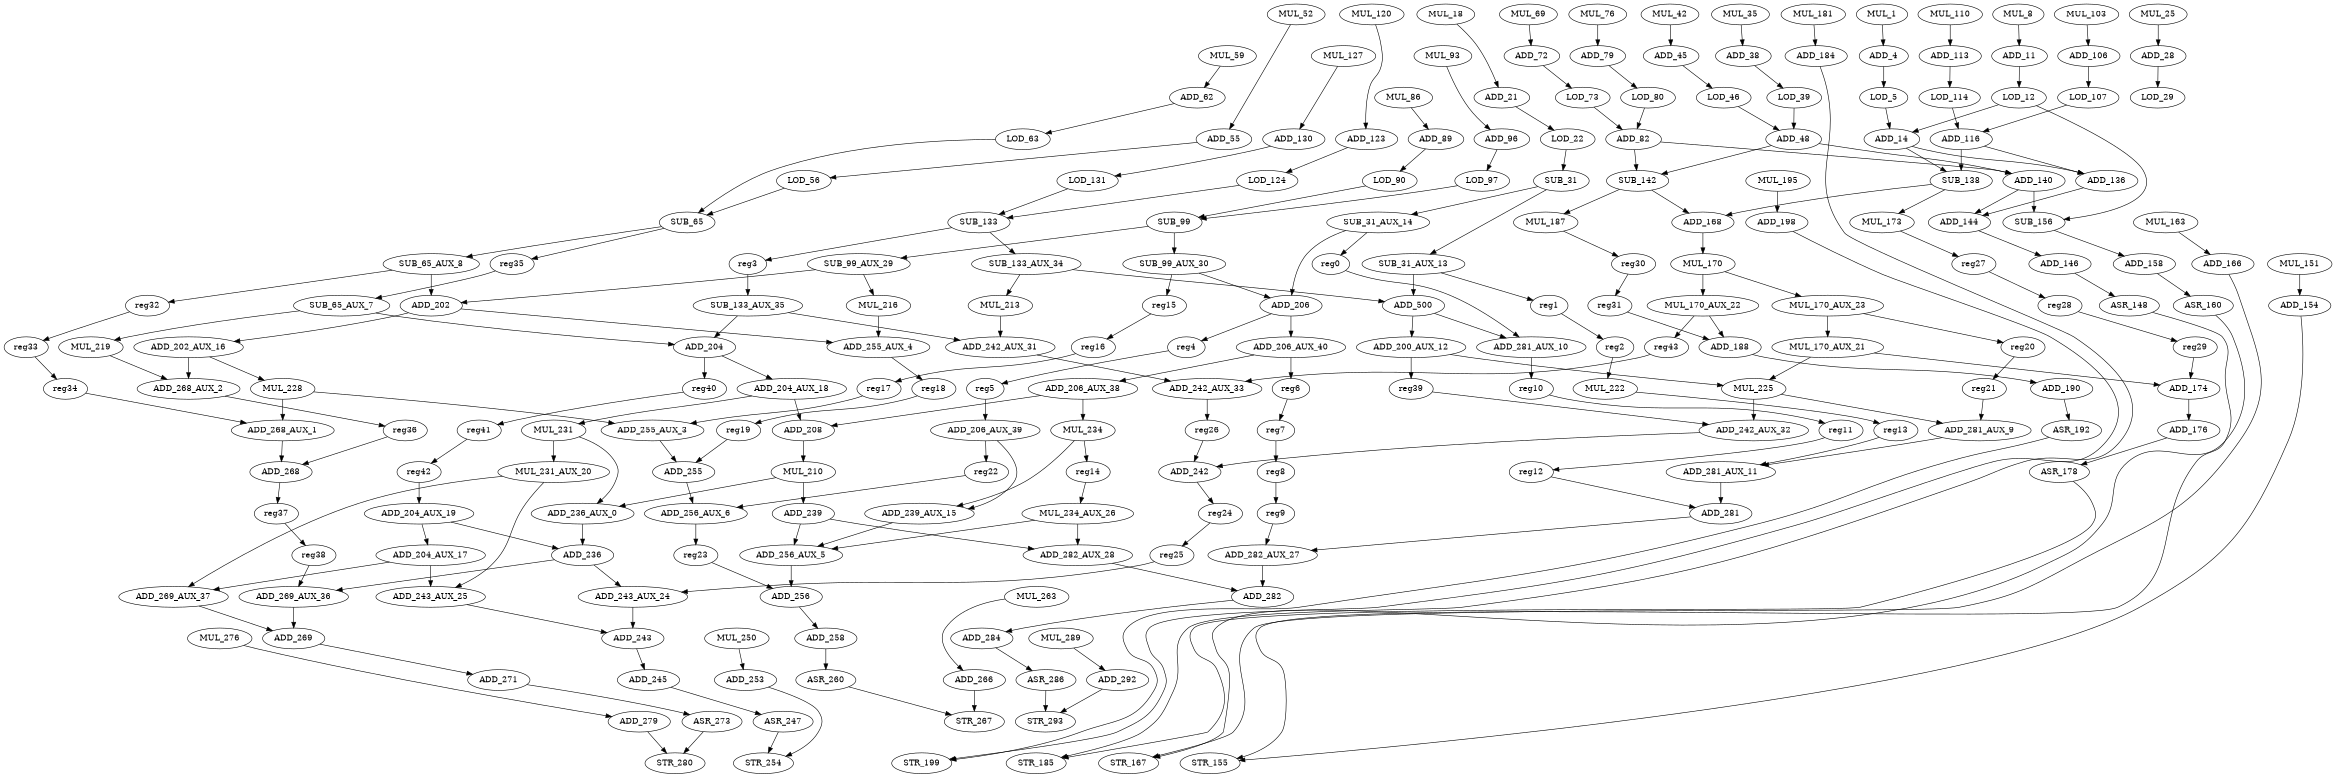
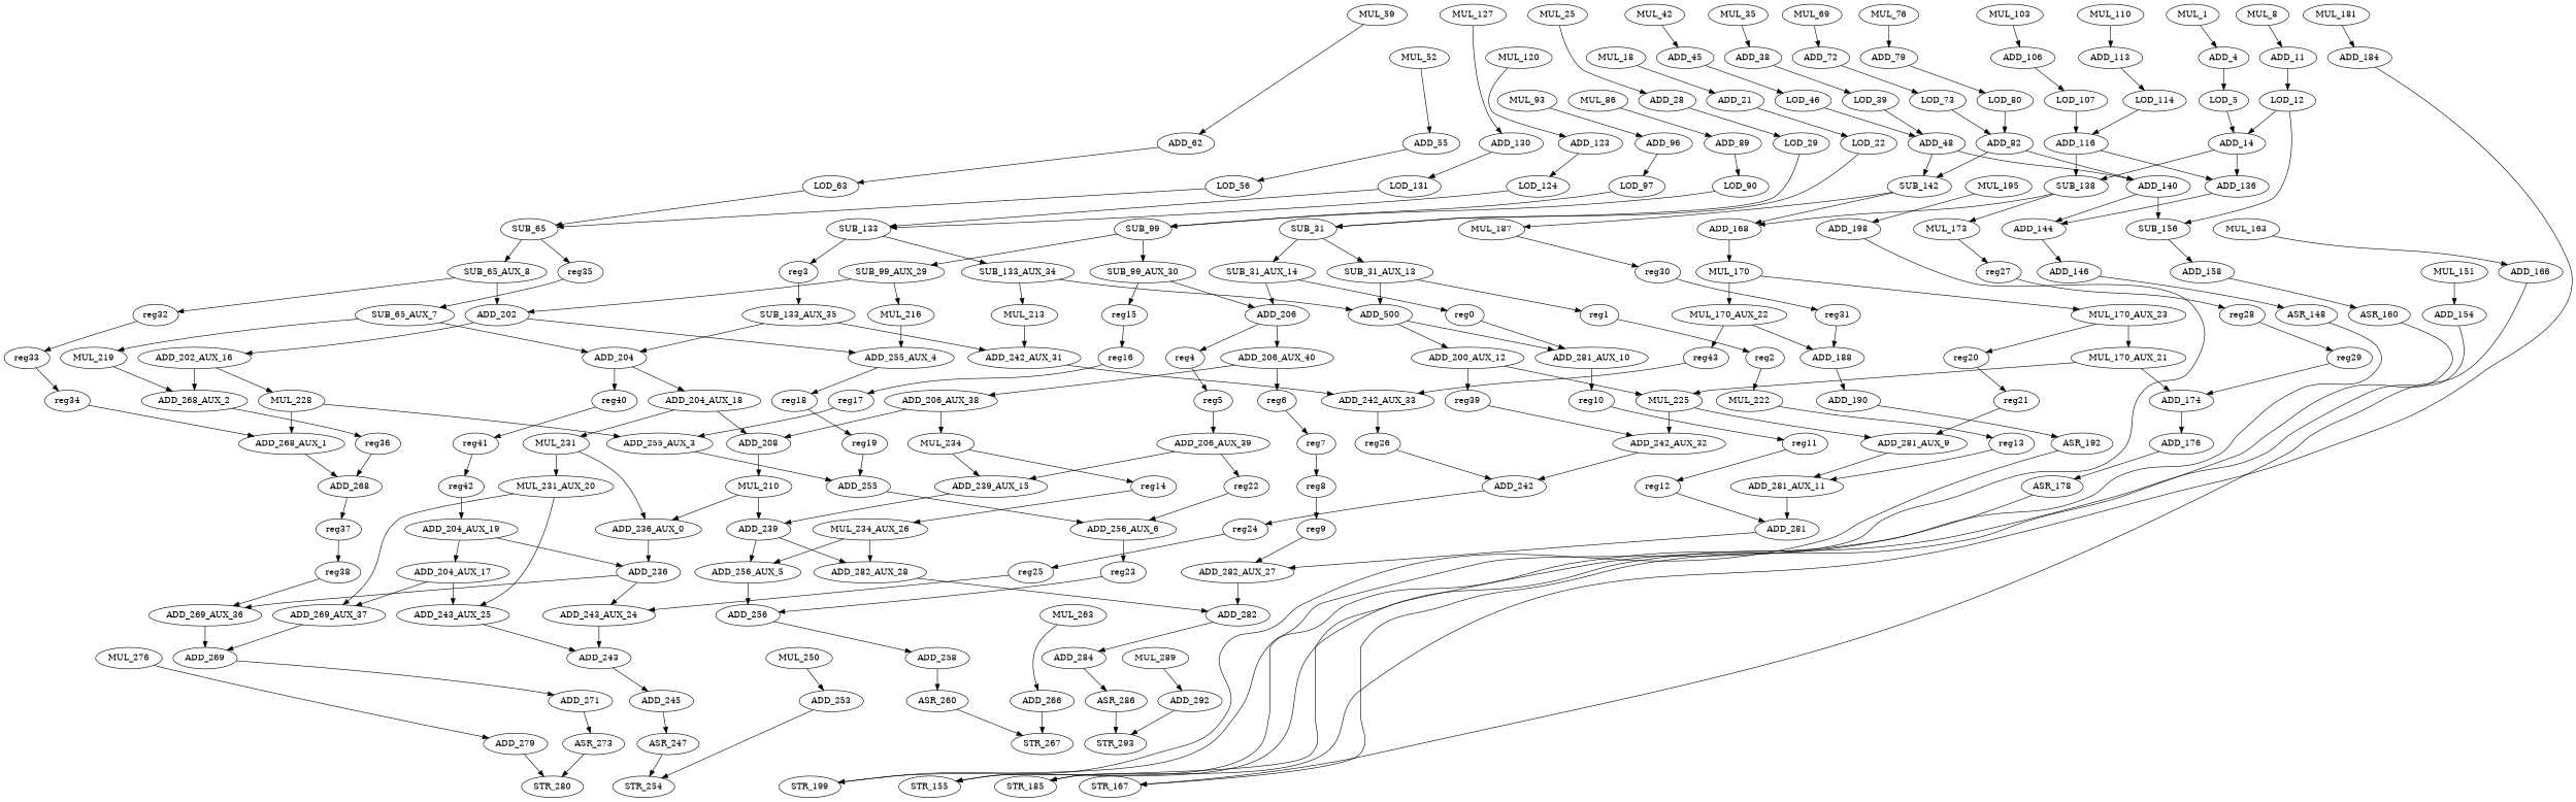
  digraph {
    edge [weight=0]
    ADD_190
    ASR_192
    STR_199
    SUB_138
    MUL_173
    ADD_168
    reg27
    MUL_170
    reg28
    MUL_170_AUX_23
    MUL_170_AUX_22
    MUL_228
    ADD_255_AUX_3
    ADD_268_AUX_1
    ADD_255
    ADD_268
    ADD_256_AUX_6
    reg37
    ADD_239_AUX_15
    ADD_239
    ADD_256_AUX_5
    ADD_282_AUX_28
    ADD_256
    ADD_282
    ADD_271
    ASR_273
    STR_280
    LOD_131
    SUB_133
    SUB_133_AUX_34
    reg3
    MUL_213
    n33 [label=ADD_500]
    SUB_133_AUX_35
    ADD_279
    ADD_255_AUX_4
    reg18
    reg19
    ADD_258
    ADD_284
    LOD_12
    ADD_14
    SUB_156
    ADD_136
    ADD_144
    ASR_286
    STR_293
    ADD_242_AUX_31
    ADD_281_AUX_10
    ADD_200_AUX_12
    ADD_242_AUX_33
    reg10
    MUL_225
    reg39
    ADD_206
    ADD_206_AUX_40
    reg4
    ADD_206_AUX_38
    reg6
    reg5
    ADD_208
    MUL_234
    reg7
    ADD_206_AUX_39
    ADD_292
    MUL_187
    reg30
    reg31
    ADD_188
    MUL_69
    ADD_72
    LOD_73
    ADD_82
    ADD_253
    STR_254
    ADD_158
    ASR_160
    STR_167
    ADD_106
    LOD_107
    ADD_116
    MUL_263
    ADD_266
    STR_267
    ADD_204_AUX_18
    MUL_231
    MUL_210
    ADD_236_AUX_0
    MUL_231_AUX_20
    ADD_236
    ADD_243_AUX_25
    ADD_269_AUX_37
    ADD_204
    reg40
    reg26
    reg41
    SUB_31_AUX_13
    reg1
    reg2
    MUL_222
    LOD_63
    SUB_65
    SUB_65_AUX_8
    reg35
    ADD_202
    reg32
    SUB_65_AUX_7
    ADD_242_AUX_32
    ADD_281_AUX_9
    ADD_242
    ADD_281_AUX_11
    reg24
    ADD_281
    ADD_28
    LOD_29
    SUB_31
    SUB_31_AUX_14
    ADD_202_AUX_16
    ADD_268_AUX_2
    reg36
    ADD_146
    ASR_148
    STR_155
    SUB_99
    SUB_99_AUX_29
    SUB_99_AUX_30
    MUL_216
    reg15
    reg16
    MUL_25
    ASR_260
    reg13
    reg38
    ADD_269_AUX_36
    reg14
    MUL_234_AUX_26
    reg11
    reg12
    ADD_282_AUX_27
    MUL_93
    ADD_96
    LOD_97
    reg8
    reg25
    ADD_243_AUX_24
    ADD_243
    ADD_245
    ASR_247
    reg42
    MUL_18
    ADD_21
    LOD_22
    MUL_120
    ADD_123
    LOD_124
    ADD_62
    MUL_276
    MUL_219
    LOD_46
    ADD_48
    SUB_142
    ADD_140
    reg17
    reg23
    MUL_163
    ADD_166
    ADD_269
    MUL_110
    ADD_113
    LOD_114
    MUL_86
    ADD_89
    LOD_90
    ADD_198
    ADD_184
    STR_185
    ADD_204_AUX_19
    ADD_204_AUX_17
    MUL_195
    ADD_174
    ADD_176
    ASR_178
    MUL_151
    ADD_154
    reg22
    MUL_170_AUX_21
    reg20
    reg43
    reg21
    MUL_127
    ADD_130
    LOD_80
    MUL_42
    ADD_45
    reg0
    ADD_4
    LOD_5
    LOD_39
    MUL_52
    ADD_55
    LOD_56
    MUL_289
    reg33
    reg34
    MUL_59
    MUL_76
    ADD_79
    MUL_250
    MUL_8
    ADD_11
    ADD_38
    reg29
    MUL_35
    MUL_181
    MUL_1
    MUL_103
    reg9
    ADD_190 -> ASR_192
    ASR_192 -> STR_199
    SUB_138 -> MUL_173
    SUB_138 -> ADD_168
    MUL_173 -> reg27
    ADD_168 -> MUL_170 [weight=4]
    reg27 -> reg28
    MUL_170 -> MUL_170_AUX_23
    MUL_170 -> MUL_170_AUX_22 [weight=2]
    reg28 -> reg29
    MUL_170_AUX_23 -> MUL_170_AUX_21 [weight=2]
    MUL_170_AUX_23 -> reg20
    MUL_170_AUX_22 -> ADD_188
    MUL_170_AUX_22 -> reg43
    MUL_228 -> ADD_255_AUX_3
    MUL_228 -> ADD_268_AUX_1 [weight=4]
    ADD_255_AUX_3 -> ADD_255
    ADD_268_AUX_1 -> ADD_268
    ADD_255 -> ADD_256_AUX_6
    ADD_268 -> reg37
    ADD_256_AUX_6 -> reg23 [weight=3]
    reg37 -> reg38
-   ADD_239_AUX_15 -> ADD_256_AUX_5
+   ADD_239_AUX_15 -> ADD_239
    ADD_239 -> ADD_256_AUX_5
    ADD_239 -> ADD_282_AUX_28
    ADD_256_AUX_5 -> ADD_256 [weight=5]
    ADD_282_AUX_28 -> ADD_282
    ADD_256 -> ADD_258
    ADD_282 -> ADD_284
    ADD_271 -> ASR_273
    ASR_273 -> STR_280
    LOD_131 -> SUB_133
    SUB_133 -> SUB_133_AUX_34
    SUB_133 -> reg3
    SUB_133_AUX_34 -> MUL_213
    SUB_133_AUX_34 -> n33
    reg3 -> SUB_133_AUX_35 [weight=3]
    MUL_213 -> ADD_242_AUX_31 [weight=2]
    n33 -> ADD_281_AUX_10
    n33 -> ADD_200_AUX_12
    SUB_133_AUX_35 -> ADD_242_AUX_31
    SUB_133_AUX_35 -> ADD_204
    ADD_279 -> STR_280
    ADD_255_AUX_4 -> reg18
    reg18 -> reg19
    reg19 -> ADD_255
    ADD_258 -> ASR_260 [weight=2]
    ADD_284 -> ASR_286
    LOD_12 -> ADD_14
    LOD_12 -> SUB_156
    ADD_14 -> SUB_138
    ADD_14 -> ADD_136 [weight=3]
    SUB_156 -> ADD_158
    ADD_136 -> ADD_144
    ADD_144 -> ADD_146
    ASR_286 -> STR_293
    ADD_242_AUX_31 -> ADD_242_AUX_33
    ADD_281_AUX_10 -> reg10 [weight=2]
    ADD_200_AUX_12 -> MUL_225
    ADD_200_AUX_12 -> reg39 [weight=5]
    ADD_242_AUX_33 -> reg26 [weight=5]
    reg10 -> reg11
    MUL_225 -> ADD_242_AUX_32 [weight=7]
    MUL_225 -> ADD_281_AUX_9
    reg39 -> ADD_242_AUX_32
    ADD_206 -> ADD_206_AUX_40 [weight=3]
    ADD_206 -> reg4
    ADD_206_AUX_40 -> ADD_206_AUX_38
    ADD_206_AUX_40 -> reg6 [weight=1]
    reg4 -> reg5
    ADD_206_AUX_38 -> ADD_208 [weight=1]
    ADD_206_AUX_38 -> MUL_234 [weight=7]
    reg6 -> reg7
    reg5 -> ADD_206_AUX_39 [weight=2]
    ADD_208 -> MUL_210 [weight=3]
    MUL_234 -> ADD_239_AUX_15
    MUL_234 -> reg14
    reg7 -> reg8 [weight=1]
    ADD_206_AUX_39 -> ADD_239_AUX_15
    ADD_206_AUX_39 -> reg22
    ADD_292 -> STR_293
    MUL_187 -> reg30
    reg30 -> reg31
    reg31 -> ADD_188
    ADD_188 -> ADD_190
    MUL_69 -> ADD_72
    ADD_72 -> LOD_73
    LOD_73 -> ADD_82 [weight=2]
    ADD_82 -> SUB_142
    ADD_82 -> ADD_140
    ADD_253 -> STR_254
    ADD_158 -> ASR_160
    ASR_160 -> STR_167
    ADD_106 -> LOD_107
    LOD_107 -> ADD_116
    ADD_116 -> SUB_138 [weight=5]
    ADD_116 -> ADD_136
    MUL_263 -> ADD_266
    ADD_266 -> STR_267 [weight=1]
    ADD_204_AUX_18 -> ADD_208 [weight=1]
    ADD_204_AUX_18 -> MUL_231
    MUL_231 -> ADD_236_AUX_0
    MUL_231 -> MUL_231_AUX_20 [weight=2]
    MUL_210 -> ADD_239 [weight=6]
    MUL_210 -> ADD_236_AUX_0
    ADD_236_AUX_0 -> ADD_236 [weight=1]
    MUL_231_AUX_20 -> ADD_243_AUX_25
    MUL_231_AUX_20 -> ADD_269_AUX_37
    ADD_236 -> ADD_269_AUX_36
    ADD_236 -> ADD_243_AUX_24
    ADD_243_AUX_25 -> ADD_243
    ADD_269_AUX_37 -> ADD_269
    ADD_204 -> ADD_204_AUX_18 [weight=3]
    ADD_204 -> reg40 [weight=5]
    reg40 -> reg41
    reg26 -> ADD_242
    reg41 -> reg42
    SUB_31_AUX_13 -> n33 [weight=1]
    SUB_31_AUX_13 -> reg1
    reg1 -> reg2
    reg2 -> MUL_222
    MUL_222 -> reg13
    LOD_63 -> SUB_65
    SUB_65 -> SUB_65_AUX_8
    SUB_65 -> reg35
    SUB_65_AUX_8 -> ADD_202 [weight=6]
    SUB_65_AUX_8 -> reg32
    reg35 -> SUB_65_AUX_7 [weight=2]
    ADD_202 -> ADD_255_AUX_4
    ADD_202 -> ADD_202_AUX_16
    reg32 -> reg33
    SUB_65_AUX_7 -> ADD_204
    SUB_65_AUX_7 -> MUL_219
    ADD_242_AUX_32 -> ADD_242
    ADD_281_AUX_9 -> ADD_281_AUX_11
    ADD_242 -> reg24
    ADD_281_AUX_11 -> ADD_281 [weight=2]
    reg24 -> reg25
    ADD_281 -> ADD_282_AUX_27
    ADD_28 -> LOD_29
+   LOD_29 -> SUB_31
    SUB_31 -> SUB_31_AUX_13
    SUB_31 -> SUB_31_AUX_14
    SUB_31_AUX_14 -> ADD_206
    SUB_31_AUX_14 -> reg0
    ADD_202_AUX_16 -> MUL_228
    ADD_202_AUX_16 -> ADD_268_AUX_2 [weight=4]
    ADD_268_AUX_2 -> reg36
    reg36 -> ADD_268
    ADD_146 -> ASR_148
    ASR_148 -> STR_155
    SUB_99 -> SUB_99_AUX_29
    SUB_99 -> SUB_99_AUX_30 [weight=2]
    SUB_99_AUX_29 -> ADD_202
    SUB_99_AUX_29 -> MUL_216
    SUB_99_AUX_30 -> ADD_206
    SUB_99_AUX_30 -> reg15
    MUL_216 -> ADD_255_AUX_4 [weight=1]
    reg15 -> reg16
    reg16 -> reg17
    MUL_25 -> ADD_28
    ASR_260 -> STR_267
    reg13 -> ADD_281_AUX_11
    reg38 -> ADD_269_AUX_36
    ADD_269_AUX_36 -> ADD_269 [weight=2]
    reg14 -> MUL_234_AUX_26
    MUL_234_AUX_26 -> ADD_256_AUX_5
    MUL_234_AUX_26 -> ADD_282_AUX_28 [weight=1]
    reg11 -> reg12
    reg12 -> ADD_281
    ADD_282_AUX_27 -> ADD_282 [weight=9]
    MUL_93 -> ADD_96
    ADD_96 -> LOD_97
    LOD_97 -> SUB_99
    reg8 -> reg9 [weight=1]
    reg25 -> ADD_243_AUX_24
    ADD_243_AUX_24 -> ADD_243 [weight=3]
    ADD_243 -> ADD_245
    ADD_245 -> ASR_247
    ASR_247 -> STR_254
    reg42 -> ADD_204_AUX_19 [weight=1]
    MUL_18 -> ADD_21
    ADD_21 -> LOD_22
    LOD_22 -> SUB_31
    MUL_120 -> ADD_123
    ADD_123 -> LOD_124
    LOD_124 -> SUB_133
    ADD_62 -> LOD_63
    MUL_276 -> ADD_279
    MUL_219 -> ADD_268_AUX_2
    LOD_46 -> ADD_48
    ADD_48 -> SUB_142
    ADD_48 -> ADD_140
    SUB_142 -> ADD_168
    SUB_142 -> MUL_187
    ADD_140 -> SUB_156 [weight=1]
    ADD_140 -> ADD_144
    reg17 -> ADD_255_AUX_3
    reg23 -> ADD_256
    MUL_163 -> ADD_166
    ADD_166 -> STR_167
    ADD_269 -> ADD_271
    MUL_110 -> ADD_113 [weight=1]
    ADD_113 -> LOD_114
    LOD_114 -> ADD_116
    MUL_86 -> ADD_89
    ADD_89 -> LOD_90
    LOD_90 -> SUB_99
    ADD_198 -> STR_199
    ADD_184 -> STR_185
    ADD_204_AUX_19 -> ADD_236
    ADD_204_AUX_19 -> ADD_204_AUX_17
    ADD_204_AUX_17 -> ADD_243_AUX_25 [weight=1]
    ADD_204_AUX_17 -> ADD_269_AUX_37
    MUL_195 -> ADD_198
    ADD_174 -> ADD_176 [weight=2]
    ADD_176 -> ASR_178
    ASR_178 -> STR_185
    MUL_151 -> ADD_154 [weight=3]
    ADD_154 -> STR_155
    reg22 -> ADD_256_AUX_6
    MUL_170_AUX_21 -> MUL_225
    MUL_170_AUX_21 -> ADD_174
    reg20 -> reg21
    reg43 -> ADD_242_AUX_33
    reg21 -> ADD_281_AUX_9
    MUL_127 -> ADD_130
    ADD_130 -> LOD_131
    LOD_80 -> ADD_82 [weight=2]
    MUL_42 -> ADD_45
    ADD_45 -> LOD_46
    reg0 -> ADD_281_AUX_10
    ADD_4 -> LOD_5 [weight=1]
    LOD_5 -> ADD_14
    LOD_39 -> ADD_48
    MUL_52 -> ADD_55
    ADD_55 -> LOD_56
    LOD_56 -> SUB_65
    MUL_289 -> ADD_292
    reg33 -> reg34
    reg34 -> ADD_268_AUX_1
    MUL_59 -> ADD_62
    MUL_76 -> ADD_79 [weight=1]
    ADD_79 -> LOD_80
    MUL_250 -> ADD_253
    MUL_8 -> ADD_11
    ADD_11 -> LOD_12
    ADD_38 -> LOD_39
    reg29 -> ADD_174
    MUL_35 -> ADD_38
    MUL_181 -> ADD_184
    MUL_1 -> ADD_4
    MUL_103 -> ADD_106
    reg9 -> ADD_282_AUX_27
  }
